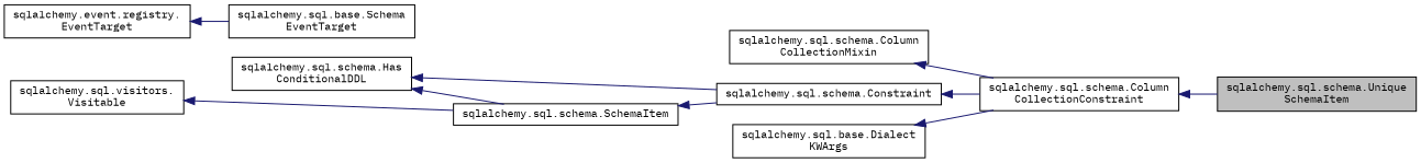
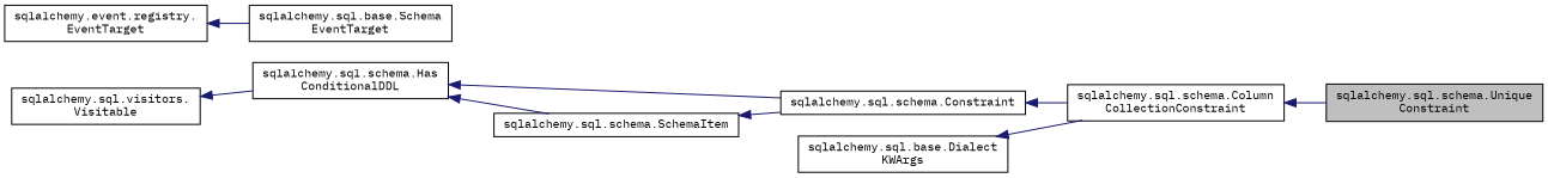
  digraph {
    fontname="IBM Plex Mono"
    rankdir=LR
    node [color=black fillcolor=white fontname="IBM Plex Mono" fontsize=10 shape=record style=filled]
    edge [color=midnightblue dir=back fontname="IBM Plex Mono" fontsize=10 labelfontname=Helvetica labelfontsize=10 style=solid]
-   n1 [fillcolor=grey75 fontcolor=black height=0.2 label="sqlalchemy.sql.schema.Unique\lSchemaItem" width=0.4]
+   n1 [fillcolor=grey75 fontcolor=black height=0.2 label="sqlalchemy.sql.schema.Unique\lConstraint" width=0.4]
    n2 [height=0.2 label="sqlalchemy.sql.schema.Column\lCollectionConstraint" width=0.4]
-   n3 [height=0.2 label="sqlalchemy.sql.schema.Column\lCollectionMixin" width=0.4]
    n4 [height=0.2 label="sqlalchemy.sql.schema.Constraint" width=0.4]
    n5 [height=0.2 label="sqlalchemy.sql.base.Dialect\lKWArgs" width=0.4]
    n6 [height=0.2 label="sqlalchemy.sql.schema.Has\lConditionalDDL" width=0.4]
    n7 [height=0.2 label="sqlalchemy.sql.schema.SchemaItem" width=0.4]
    n8 [height=0.2 label="sqlalchemy.sql.base.Schema\lEventTarget" width=0.4]
    n9 [height=0.2 label="sqlalchemy.event.registry.\lEventTarget" width=0.4]
    n10 [height=0.2 label="sqlalchemy.sql.visitors.\lVisitable" width=0.4]
    n2 -> n1
-   n3 -> n2
    n4 -> n2
    n5 -> n2
    n6 -> n4
    n6 -> n7
    n7 -> n4
    n9 -> n8
-   n10 -> n7
+   n10 -> n6
  }
